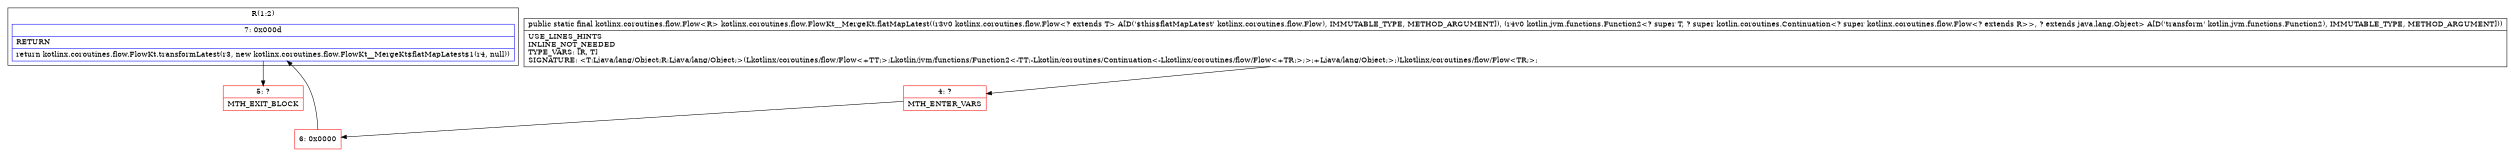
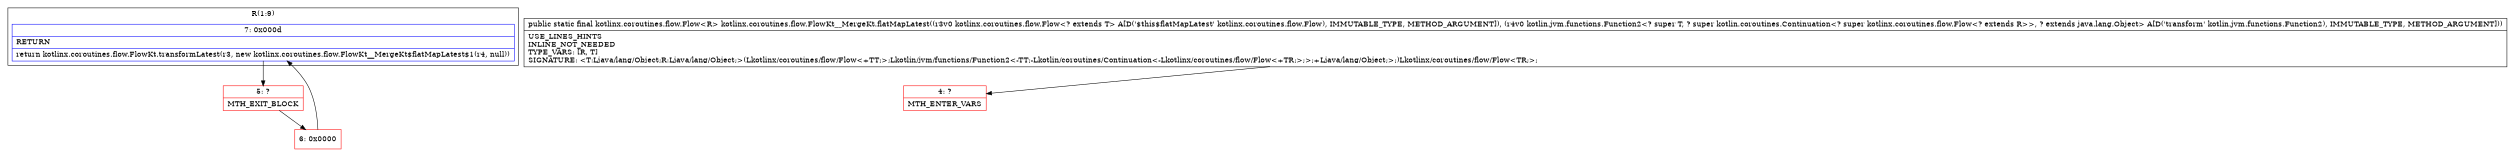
  digraph {
    node [color=red shape=record]
    n1 [color=blue label="{7\:\ 0x000d|RETURN\l|return kotlinx.coroutines.flow.FlowKt.transformLatest(r3, new kotlinx.coroutines.flow.FlowKt__MergeKt$flatMapLatest$1(r4, null))\l}"]
    n2 [label="{5\:\ ?|MTH_EXIT_BLOCK\l}"]
    n3 [label="{4\:\ ?|MTH_ENTER_VARS\l}"]
    n4 [label="{6\:\ 0x0000}"]
    n5 [label="{public static final kotlinx.coroutines.flow.Flow\<R\> kotlinx.coroutines.flow.FlowKt__MergeKt.flatMapLatest((r3v0 kotlinx.coroutines.flow.Flow\<? extends T\> A[D('$this$flatMapLatest' kotlinx.coroutines.flow.Flow), IMMUTABLE_TYPE, METHOD_ARGUMENT]), (r4v0 kotlin.jvm.functions.Function2\<? super T, ? super kotlin.coroutines.Continuation\<? super kotlinx.coroutines.flow.Flow\<? extends R\>\>, ? extends java.lang.Object\> A[D('transform' kotlin.jvm.functions.Function2), IMMUTABLE_TYPE, METHOD_ARGUMENT]))  | USE_LINES_HINTS\lINLINE_NOT_NEEDED\lTYPE_VARS: [R, T]\lSIGNATURE: \<T:Ljava\/lang\/Object;R:Ljava\/lang\/Object;\>(Lkotlinx\/coroutines\/flow\/Flow\<+TT;\>;Lkotlin\/jvm\/functions\/Function2\<\-TT;\-Lkotlin\/coroutines\/Continuation\<\-Lkotlinx\/coroutines\/flow\/Flow\<+TR;\>;\>;+Ljava\/lang\/Object;\>;)Lkotlinx\/coroutines\/flow\/Flow\<TR;\>;\l}" color=""]
    subgraph cluster_1 {
-     label="R(1:2)"
+     label="R(1:9)"
      n1
    }
    n1 -> n2
-   n3 -> n4
+   n2 -> n4
    n4 -> n1
    n5 -> n3
  }
